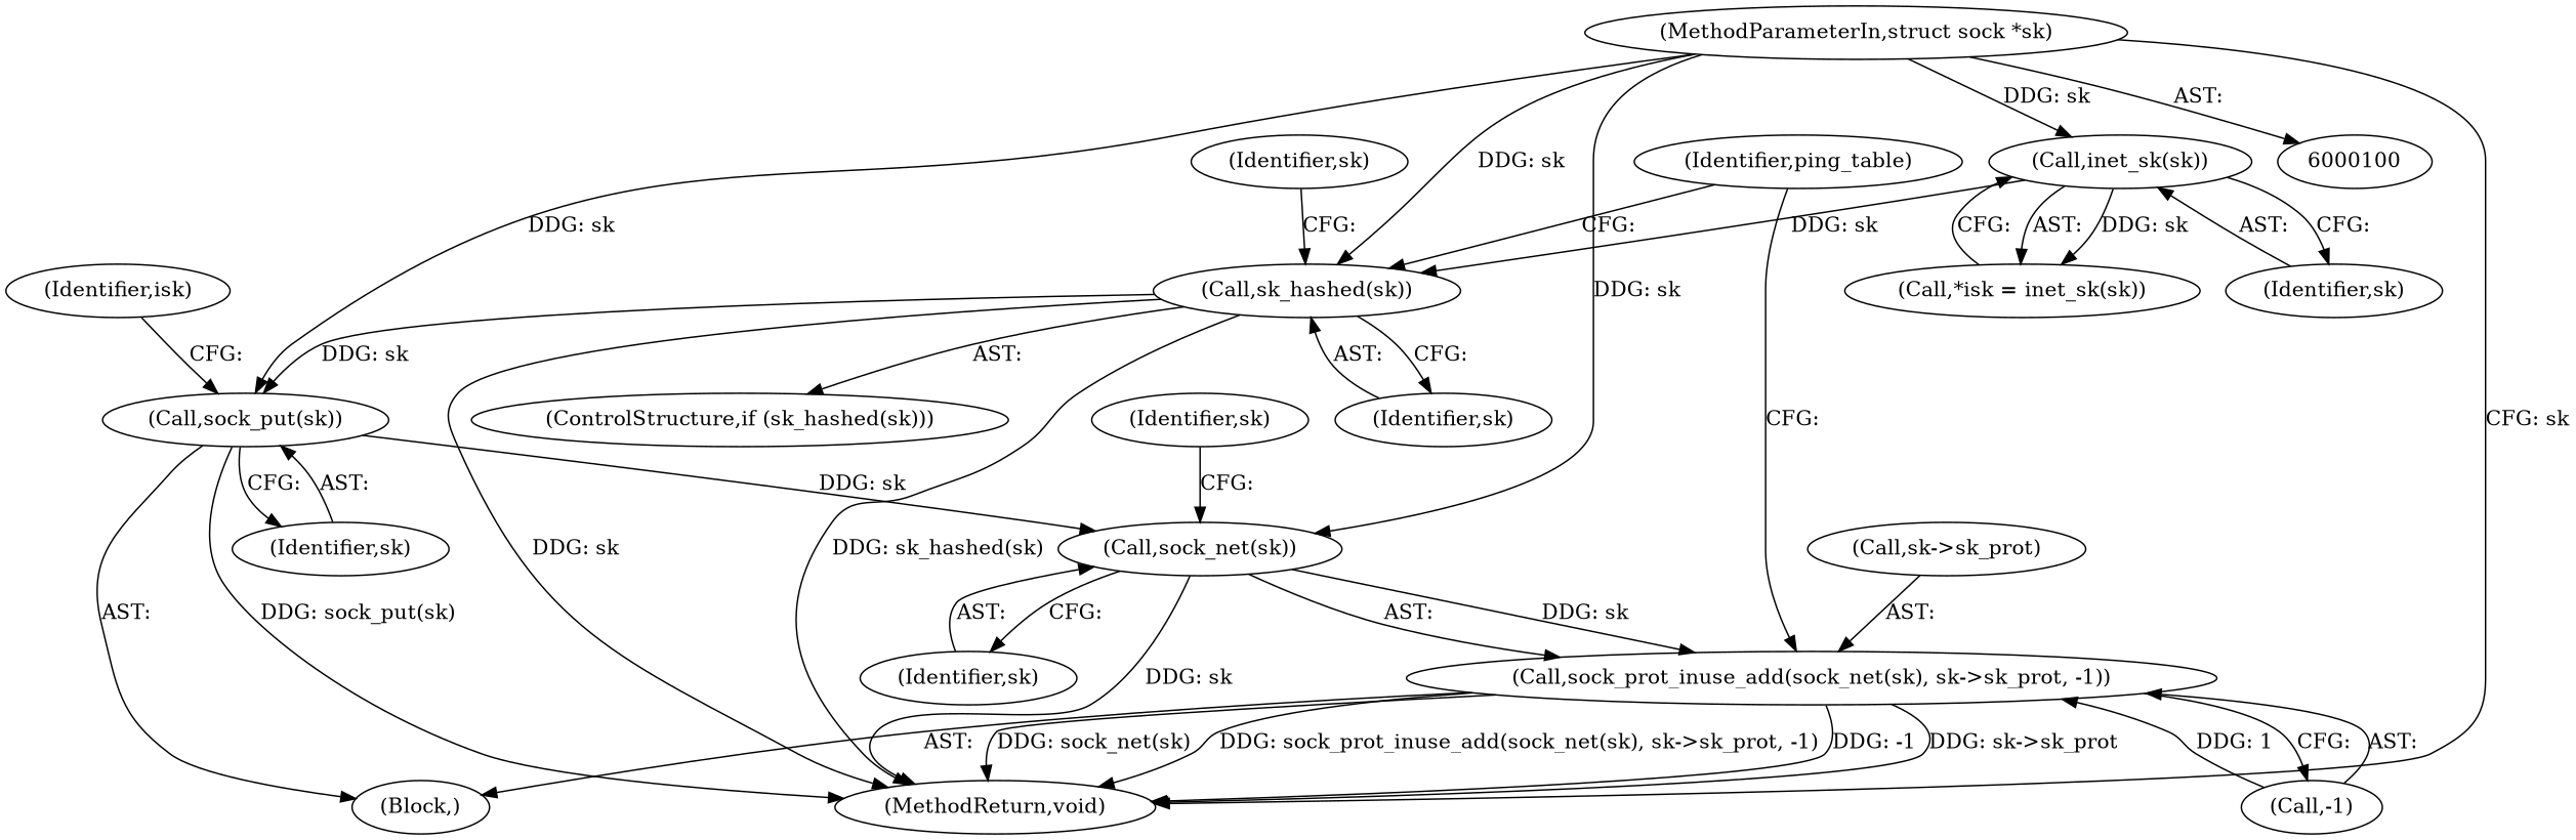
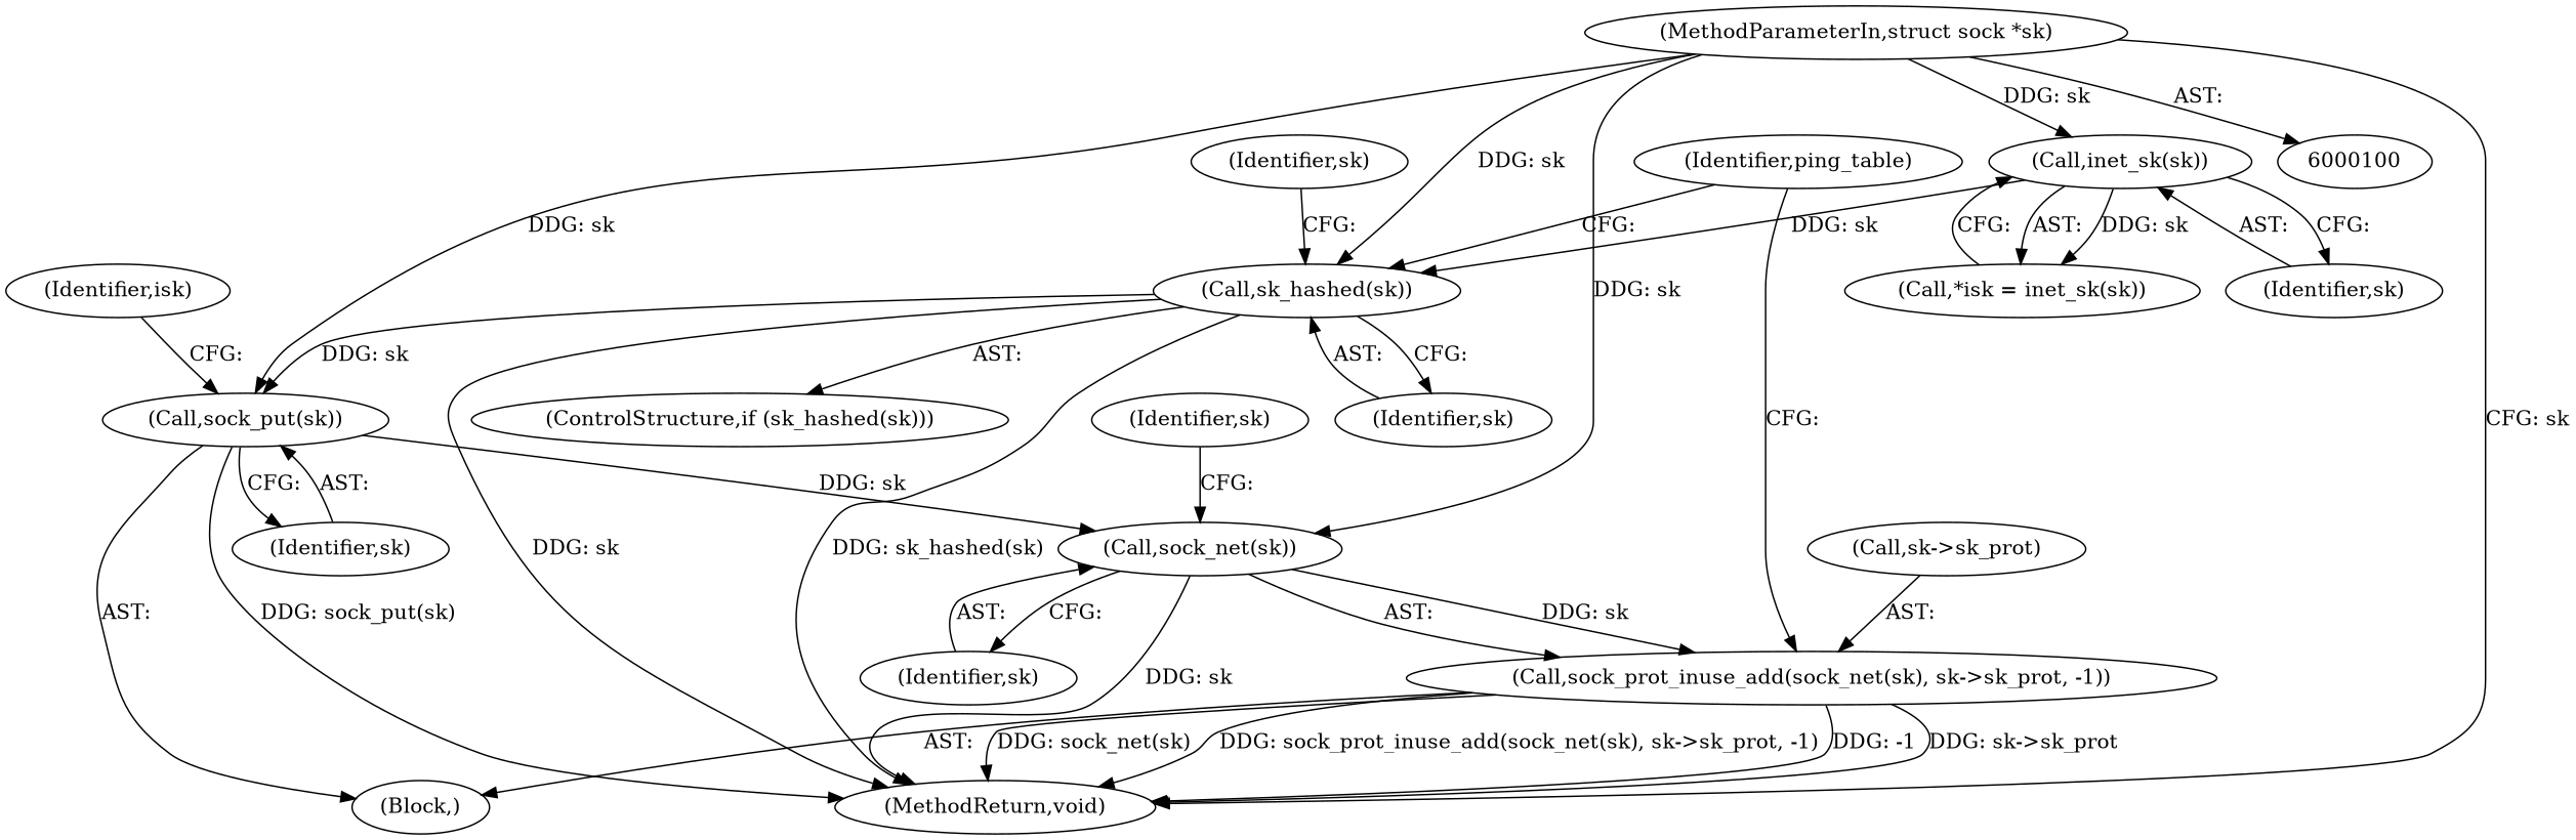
  digraph {
    n1 [label="(Call,sock_put(sk))"]
    n2 [label="(Call,sock_net(sk))"]
    n3 [label="(MethodReturn,void)"]
    n4 [label="(Identifier,sk)"]
    n5 [label="(Block,)"]
    n6 [label="(Call,sock_prot_inuse_add(sock_net(sk), sk->sk_prot, -1))"]
    n7 [label="(Identifier,sk)"]
    n8 [label="(Call,sk_hashed(sk))"]
    n9 [label="(ControlStructure,if (sk_hashed(sk)))"]
    n10 [label="(Identifier,sk)"]
    n11 [label="(Call,inet_sk(sk))"]
    n12 [label="(Call,*isk = inet_sk(sk))"]
    n13 [label="(Identifier,sk)"]
    n14 [label="(MethodParameterIn,struct sock *sk)"]
    n15 [label=6000100]
-   n16 [label="(Call,-1)"]
    n17 [label="(Identifier,sk)"]
    n18 [label="(Identifier,ping_table)"]
    n19 [label="(Identifier,sk)"]
    n20 [label="(Identifier,isk)"]
    n21 [label="(Call,sk->sk_prot)"]
    n1 -> n2 [label="DDG: sk"]
    n1 -> n3 [label="DDG: sock_put(sk)"]
    n1 -> n4 [label="CFG: "]
    n1 -> n5 [label="AST: "]
    n2 -> n3 [label="DDG: sk"]
    n2 -> n6 [label="AST: "]
    n2 -> n6 [label="DDG: sk"]
    n2 -> n7 [label="CFG: "]
    n4 -> n1 [label="AST: "]
    n6 -> n3 [label="DDG: -1"]
    n6 -> n3 [label="DDG: sk->sk_prot"]
    n6 -> n3 [label="DDG: sock_net(sk)"]
    n6 -> n3 [label="DDG: sock_prot_inuse_add(sock_net(sk), sk->sk_prot, -1)"]
    n6 -> n5 [label="AST: "]
-   n6 -> n16 [label="CFG: "]
    n7 -> n2 [label="AST: "]
    n8 -> n1 [label="DDG: sk"]
    n8 -> n3 [label="DDG: sk"]
    n8 -> n3 [label="DDG: sk_hashed(sk)"]
    n8 -> n9 [label="AST: "]
    n8 -> n10 [label="CFG: "]
    n10 -> n8 [label="AST: "]
    n11 -> n8 [label="DDG: sk"]
    n11 -> n12 [label="AST: "]
    n11 -> n12 [label="DDG: sk"]
    n11 -> n13 [label="CFG: "]
    n12 -> n11 [label="CFG: "]
    n13 -> n11 [label="AST: "]
    n14 -> n1 [label="DDG: sk"]
    n14 -> n2 [label="DDG: sk"]
    n14 -> n3 [label="CFG: sk"]
    n14 -> n8 [label="DDG: sk"]
    n14 -> n11 [label="DDG: sk"]
    n14 -> n15 [label="AST: "]
-   n16 -> n6 [label="AST: "]
-   n16 -> n6 [label="DDG: 1"]
    n17 -> n2 [label="CFG: "]
    n18 -> n6 [label="CFG: "]
    n18 -> n8 [label="CFG: "]
    n19 -> n8 [label="CFG: "]
    n20 -> n1 [label="CFG: "]
    n21 -> n6 [label="AST: "]
  }
